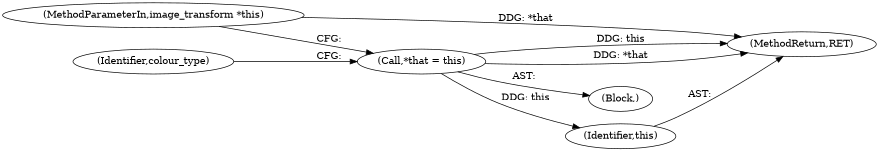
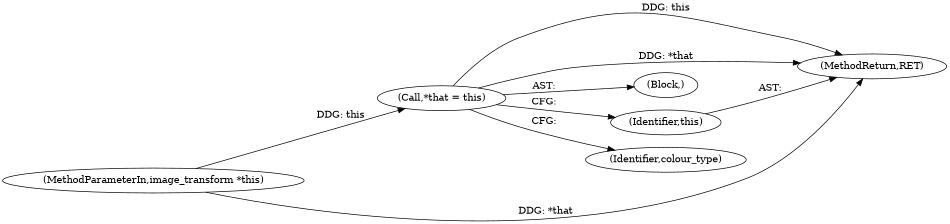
  digraph {
    rankdir=LR
    n1 [label="(Call,*that = this)"]
    n2 [label="(MethodReturn,RET)"]
    n3 [label="(Block,)"]
    n4 [label="(Identifier,this)"]
    n5 [label="(MethodParameterIn,image_transform *this)"]
    n6 [label="(Identifier,colour_type)"]
    n1 -> n2 [label="DDG: this"]
    n1 -> n2 [label="DDG: *that"]
    n1 -> n3 [label="AST: "]
-   n1 -> n4 [label="DDG: this"]
+   n1 -> n4 [label="CFG: "]
    n4 -> n2 [label="AST: "]
-   n5 -> n1 [label="CFG: "]
+   n5 -> n1 [label="DDG: this"]
    n5 -> n2 [label="DDG: *that"]
-   n6 -> n1 [label="CFG: "]
+   n1 -> n6 [label="CFG: "]
  }
